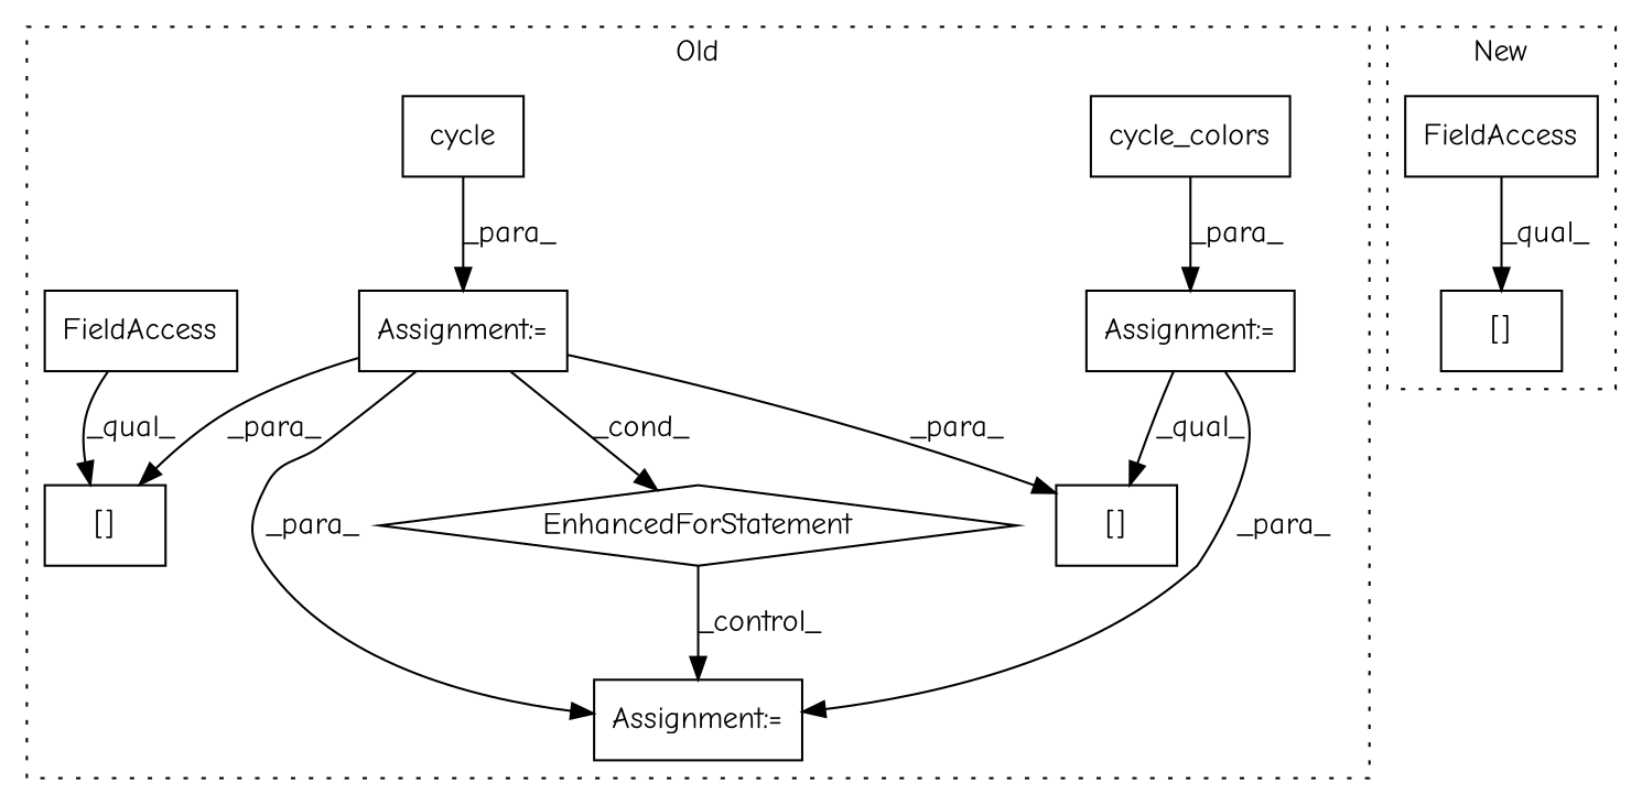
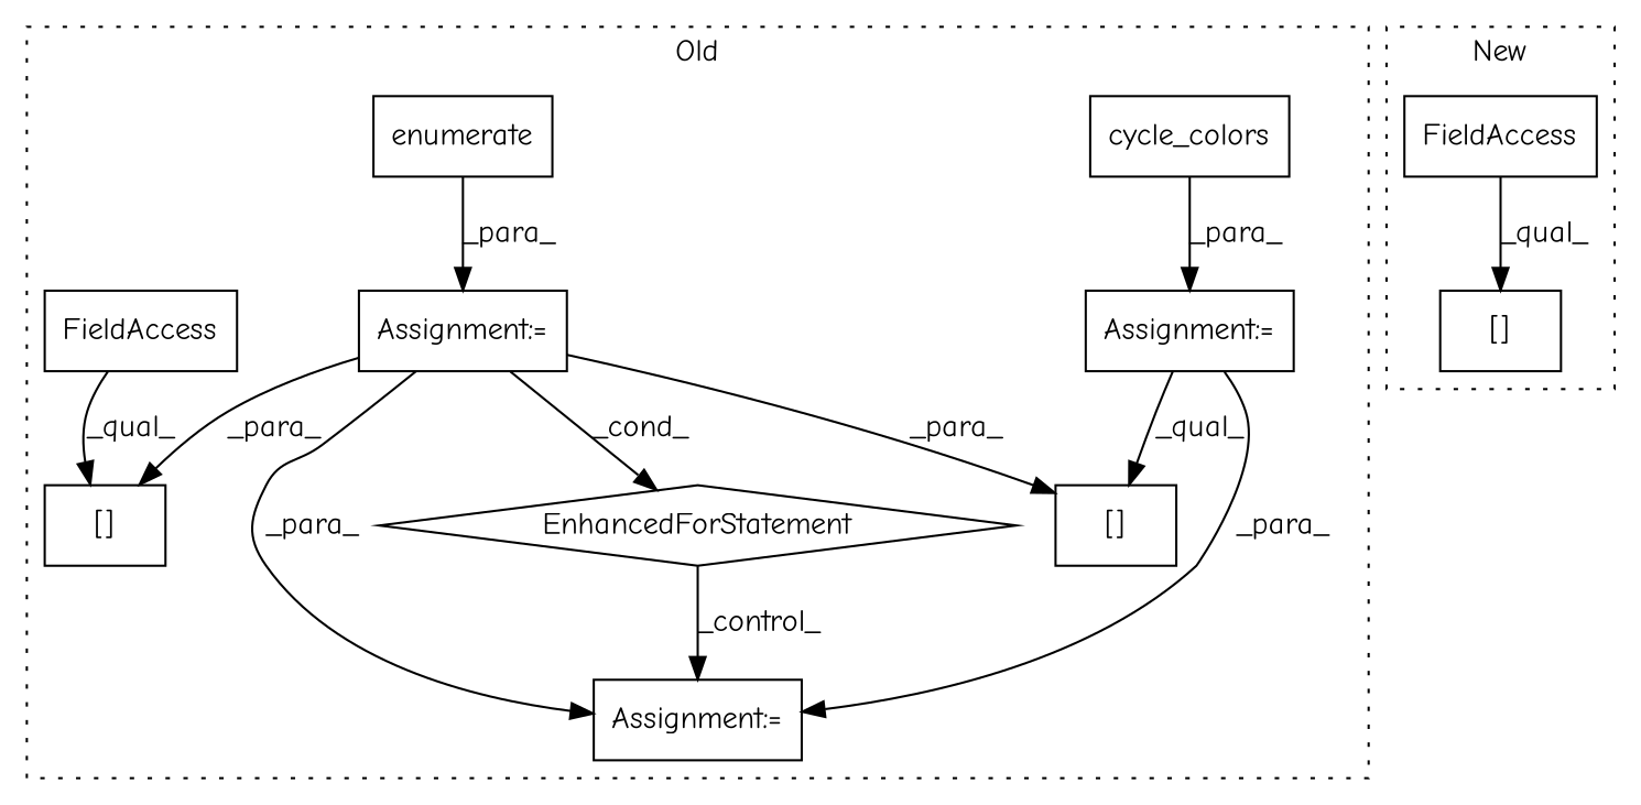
  digraph {
    fontname="Comic Neue"
    node [a=2 l="13,1" s="4324,4420" shape=box fontname="Comic Neue"]
    edge [fontname="Comic Neue"]
    n1 [a=32 label=cycle_colors s="4283,4317"]
    n2 [l="7,1" label="[]" s="4609,4617"]
-   n3 [a=32 l="10,1" label=cycle s="4401,4419"]
+   n3 [a=32 l="10,1" label=enumerate s="4401,4419"]
    n4 [a=70 l="63,2" label=EnhancedForStatement shape=diamond]
    n5 [label="[]" s="4724,4738"]
    n6 [a=22 l=12 label=FieldAccess s=4724]
    n7 [a=7 l=1 label="Assignment:=" s=4558]
    n8 [a=7 l="63,2" label="Assignment:="]
    n9 [a=7 l=1 label="Assignment:=" s=4282]
    n10 [l="27,1" label="[]" s="4010,4045"]
    n11 [a=22 l=26 label=FieldAccess s=4010]
    subgraph cluster_1 {
      label=Old
      style=dotted
      n1
      n2
      n3
      n4
      n5
      n6
      n7
      n8
      n9
    }
    subgraph cluster_2 {
      label=New
      style=dotted
      n10
      n11
    }
    n1 -> n9 [label=_para_]
    n3 -> n8 [label=_para_]
    n4 -> n7 [label=_control_]
    n6 -> n5 [label=_qual_]
    n8 -> n2 [label=_para_]
    n8 -> n4 [label=_cond_]
    n8 -> n5 [label=_para_]
    n8 -> n7 [label=_para_]
    n9 -> n2 [label=_qual_]
    n9 -> n7 [label=_para_]
    n11 -> n10 [label=_qual_]
  }
